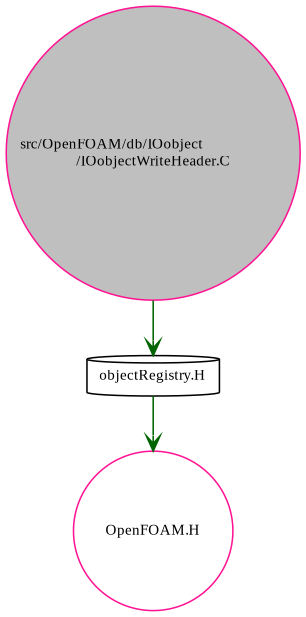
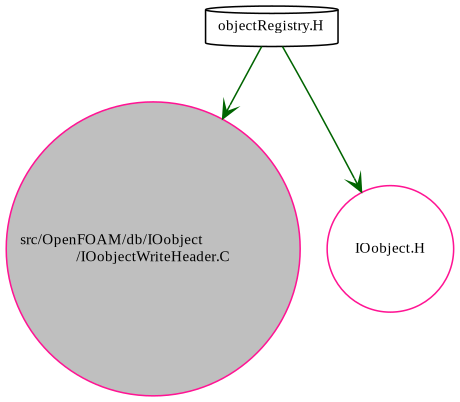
  digraph {
    fontname="Liberation Serif"
    node [color=deeppink fontname="Liberation Serif" fontsize=10 shape=circle]
    edge [arrowhead=vee color=darkgreen fontname="Liberation Serif" fontsize=10 labelfontname=Helvetica labelfontsize=10 style=solid]
    n1 [fillcolor=grey75 fontcolor=black height=0.2 label="src/OpenFOAM/db/IOobject\l/IOobjectWriteHeader.C" style=filled width=0.4]
    n2 [color=black height=0.2 label="objectRegistry.H" shape=cylinder width=0.4]
-   n3 [height=0.2 label="OpenFOAM.H" width=0.4]
-   n1 -> n2
+   n3 [height=0.2 label="IOobject.H" width=0.4]
+   n2 -> n1
    n2 -> n3
  }
